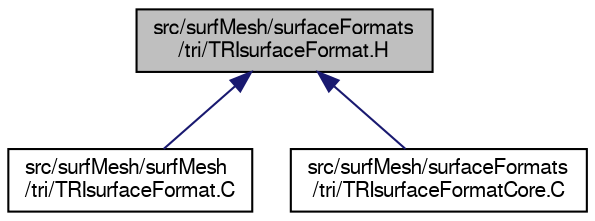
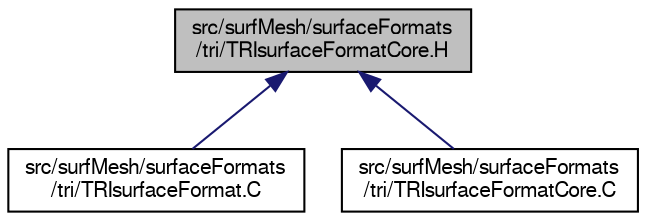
  digraph {
    node [color=black fontname=FreeSans fontsize=10 shape=record]
    edge [color=midnightblue dir=back fontname=FreeSans fontsize=10 labelfontname=FreeSans labelfontsize=10 style=solid]
-   n1 [fillcolor=grey75 fontcolor=black height=0.2 label="src/surfMesh/surfaceFormats\l/tri/TRIsurfaceFormat.H" style=filled width=0.4]
-   n2 [height=0.2 label="src/surfMesh/surfMesh\l/tri/TRIsurfaceFormat.C" width=0.4]
+   n1 [fillcolor=grey75 fontcolor=black height=0.2 label="src/surfMesh/surfaceFormats\l/tri/TRIsurfaceFormatCore.H" style=filled width=0.4]
+   n2 [height=0.2 label="src/surfMesh/surfaceFormats\l/tri/TRIsurfaceFormat.C" width=0.4]
    n3 [height=0.2 label="src/surfMesh/surfaceFormats\l/tri/TRIsurfaceFormatCore.C" width=0.4]
    n1 -> n2
    n1 -> n3
  }
